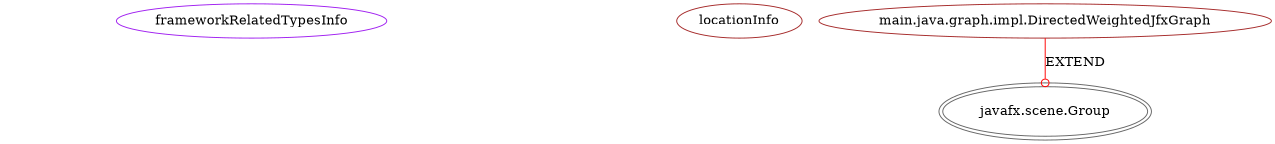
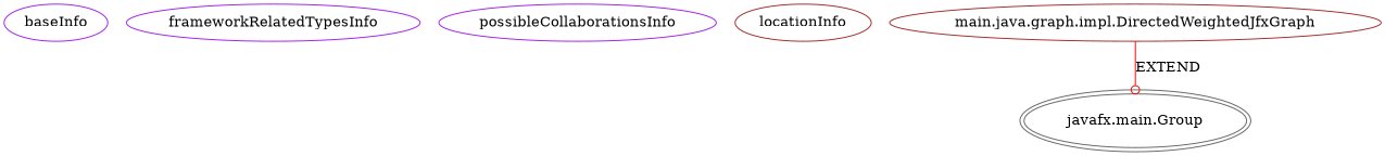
  digraph {
    node [color=purple]
+   baseInfo [category=extension_graph graphId=334 isAnonymous=false possibleRelation=false]
    frameworkRelatedTypesInfo [0="javafx.scene.Group"]
+   possibleCollaborationsInfo
    locationInfo [contextSignature=DirectedWeightedJfxGraph filePath="/DenisTyschenko-JavaFx-Graph/JavaFx-Graph-master/src/main/java/graph/impl/DirectedWeightedJfxGraph.java" graphId=334 projectName="DenisTyschenko-JavaFx-Graph" color=brown]
    n5 [color=brown isFrameworkType=false label="main.java.graph.impl.DirectedWeightedJfxGraph" vertexType=ROOT_CLIENT_CLASS_DECLARATION]
-   n6 [isFrameworkType=true label="javafx.scene.Group" peripheries=2 vertexType=FRAMEWORK_CLASS_TYPE color=gray40]
+   n6 [isFrameworkType=true label="javafx.main.Group" peripheries=2 vertexType=FRAMEWORK_CLASS_TYPE color=gray40]
    n5 -> n6 [color=red label=EXTEND arrowhead=odot]
  }
